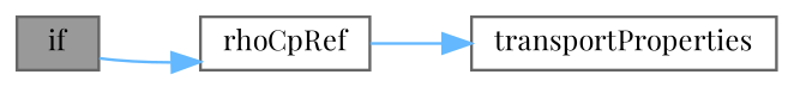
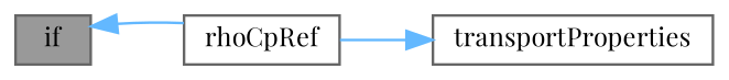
  digraph {
    fontname="Playfair Display"
    rankdir=LR
    node [color=grey40 fillcolor=white fontname="Playfair Display" fontsize=10 shape=box style=filled]
    edge [color=steelblue1 fontname="Playfair Display" fontsize=10 labelfontname=Helvetica labelfontsize=10 style=solid]
    n1 [color=gray40 fillcolor=grey60 fontcolor=black height=0.2 label=if width=0.4]
    n2 [height=0.2 label=rhoCpRef width=0.4]
    n3 [height=0.2 label=transportProperties width=0.4]
-   n1 -> n2
+   n2 -> n1
    n2 -> n3
  }
